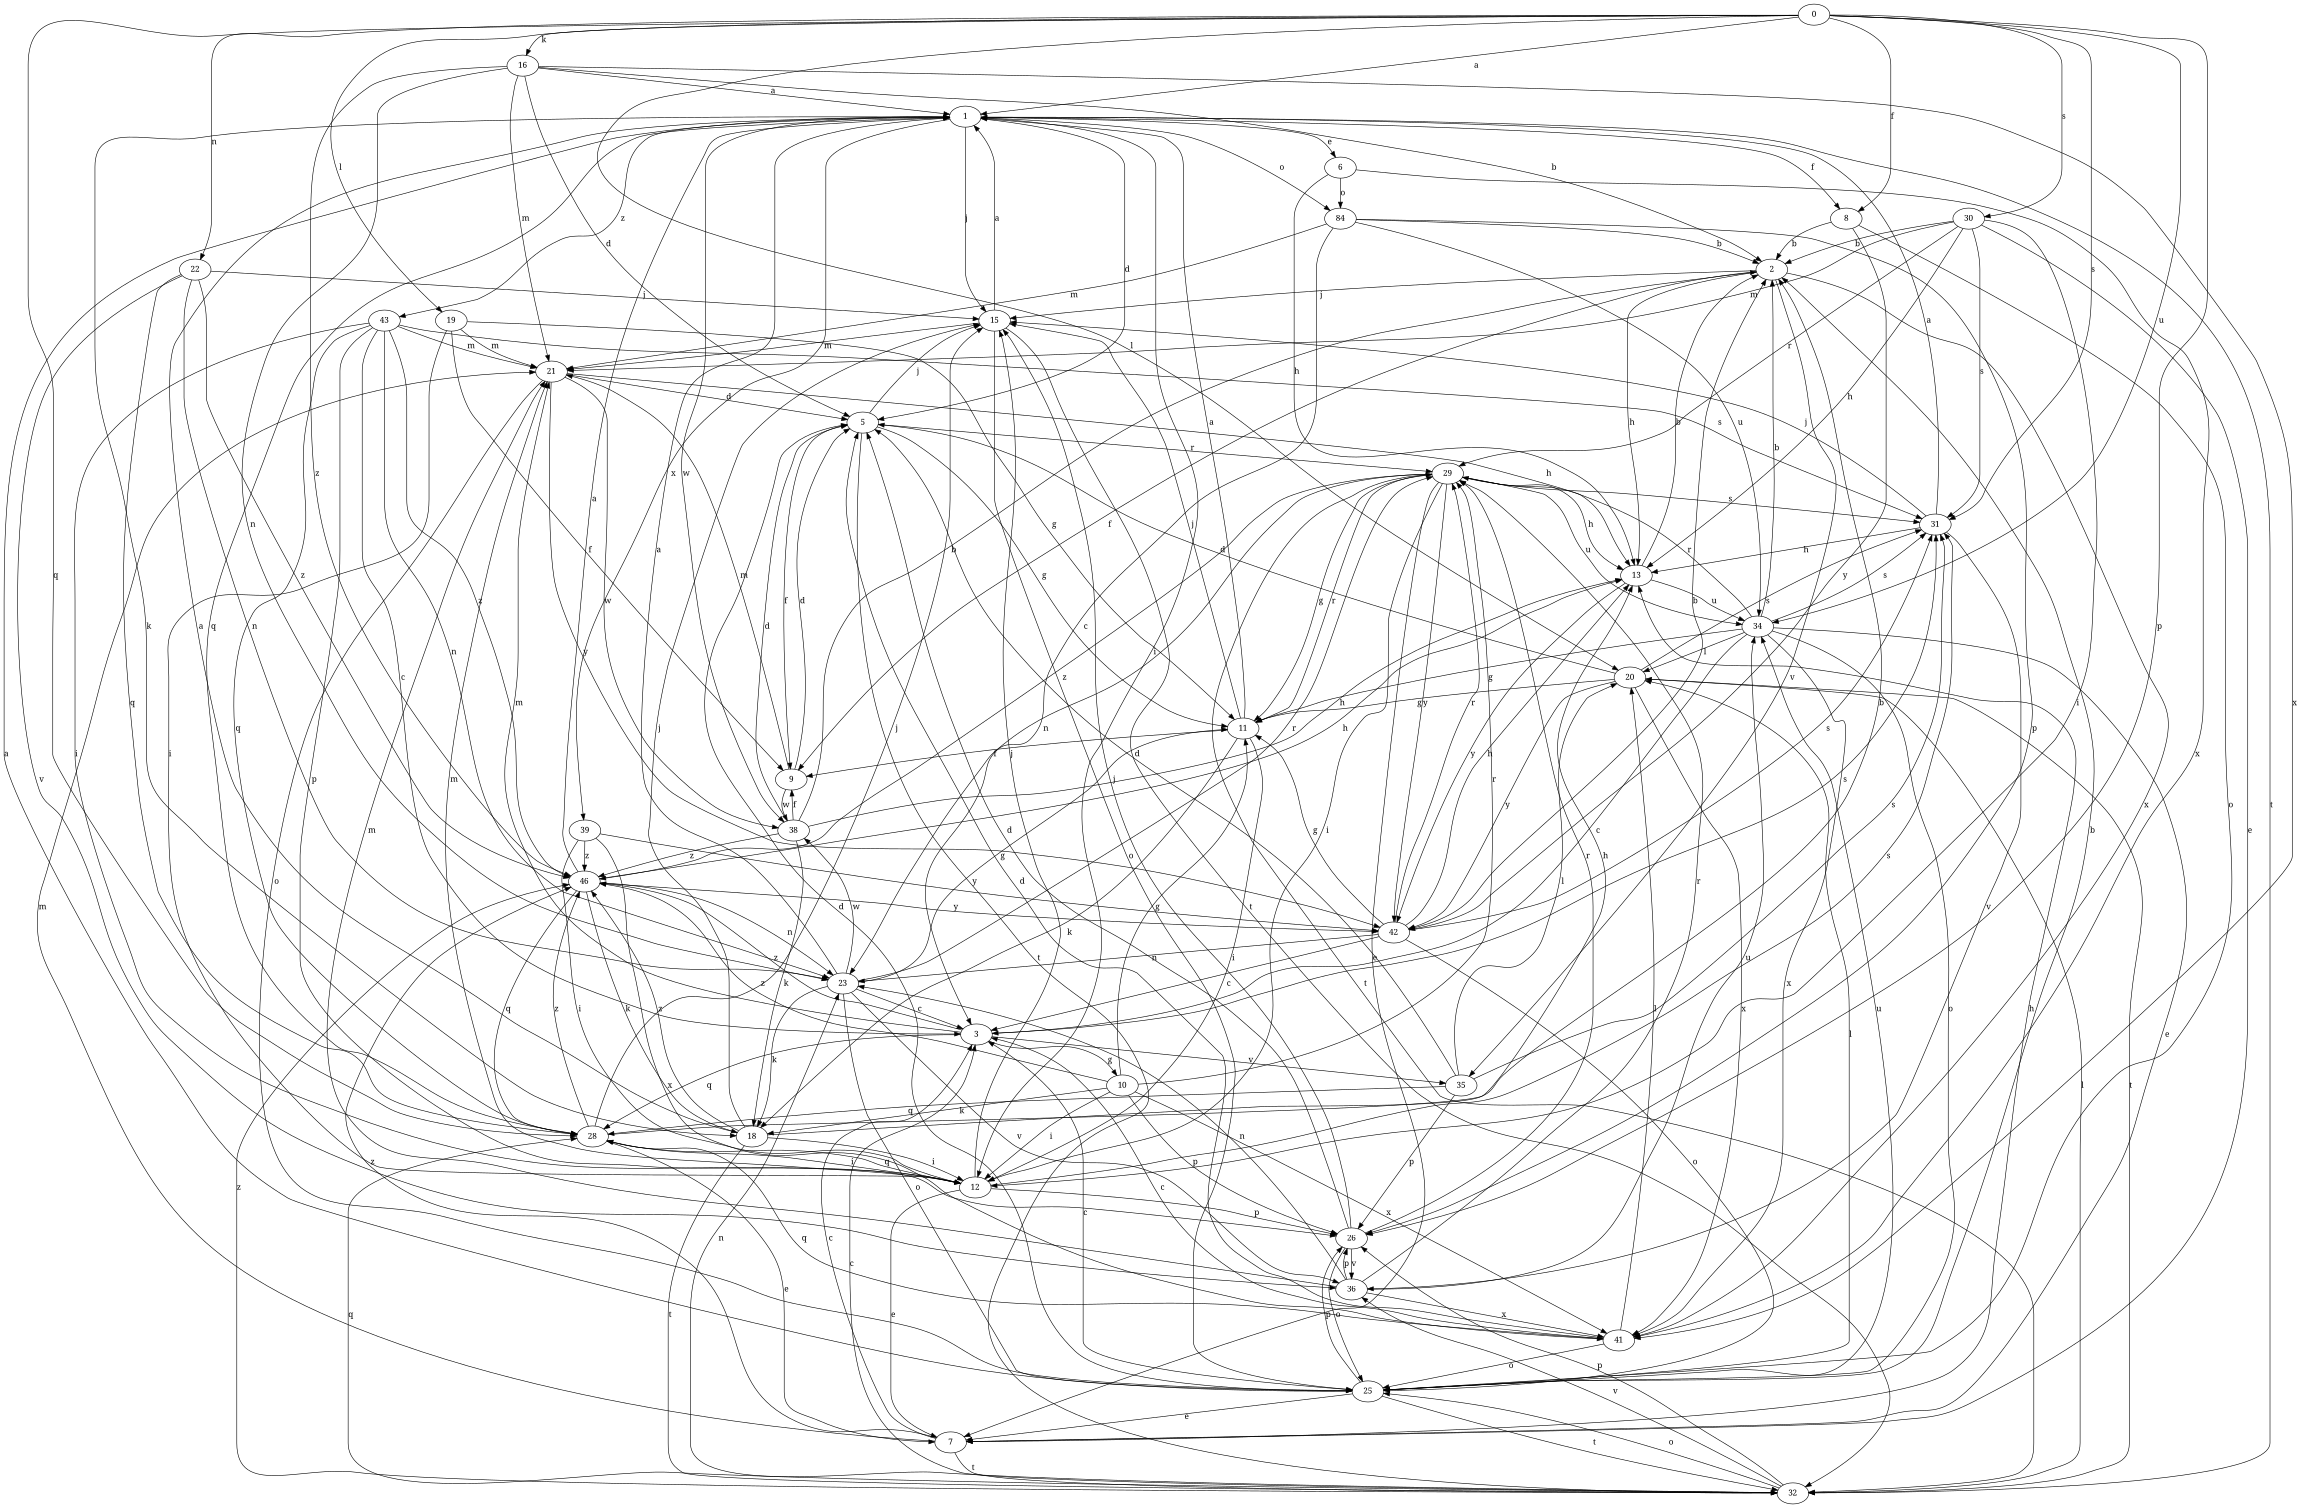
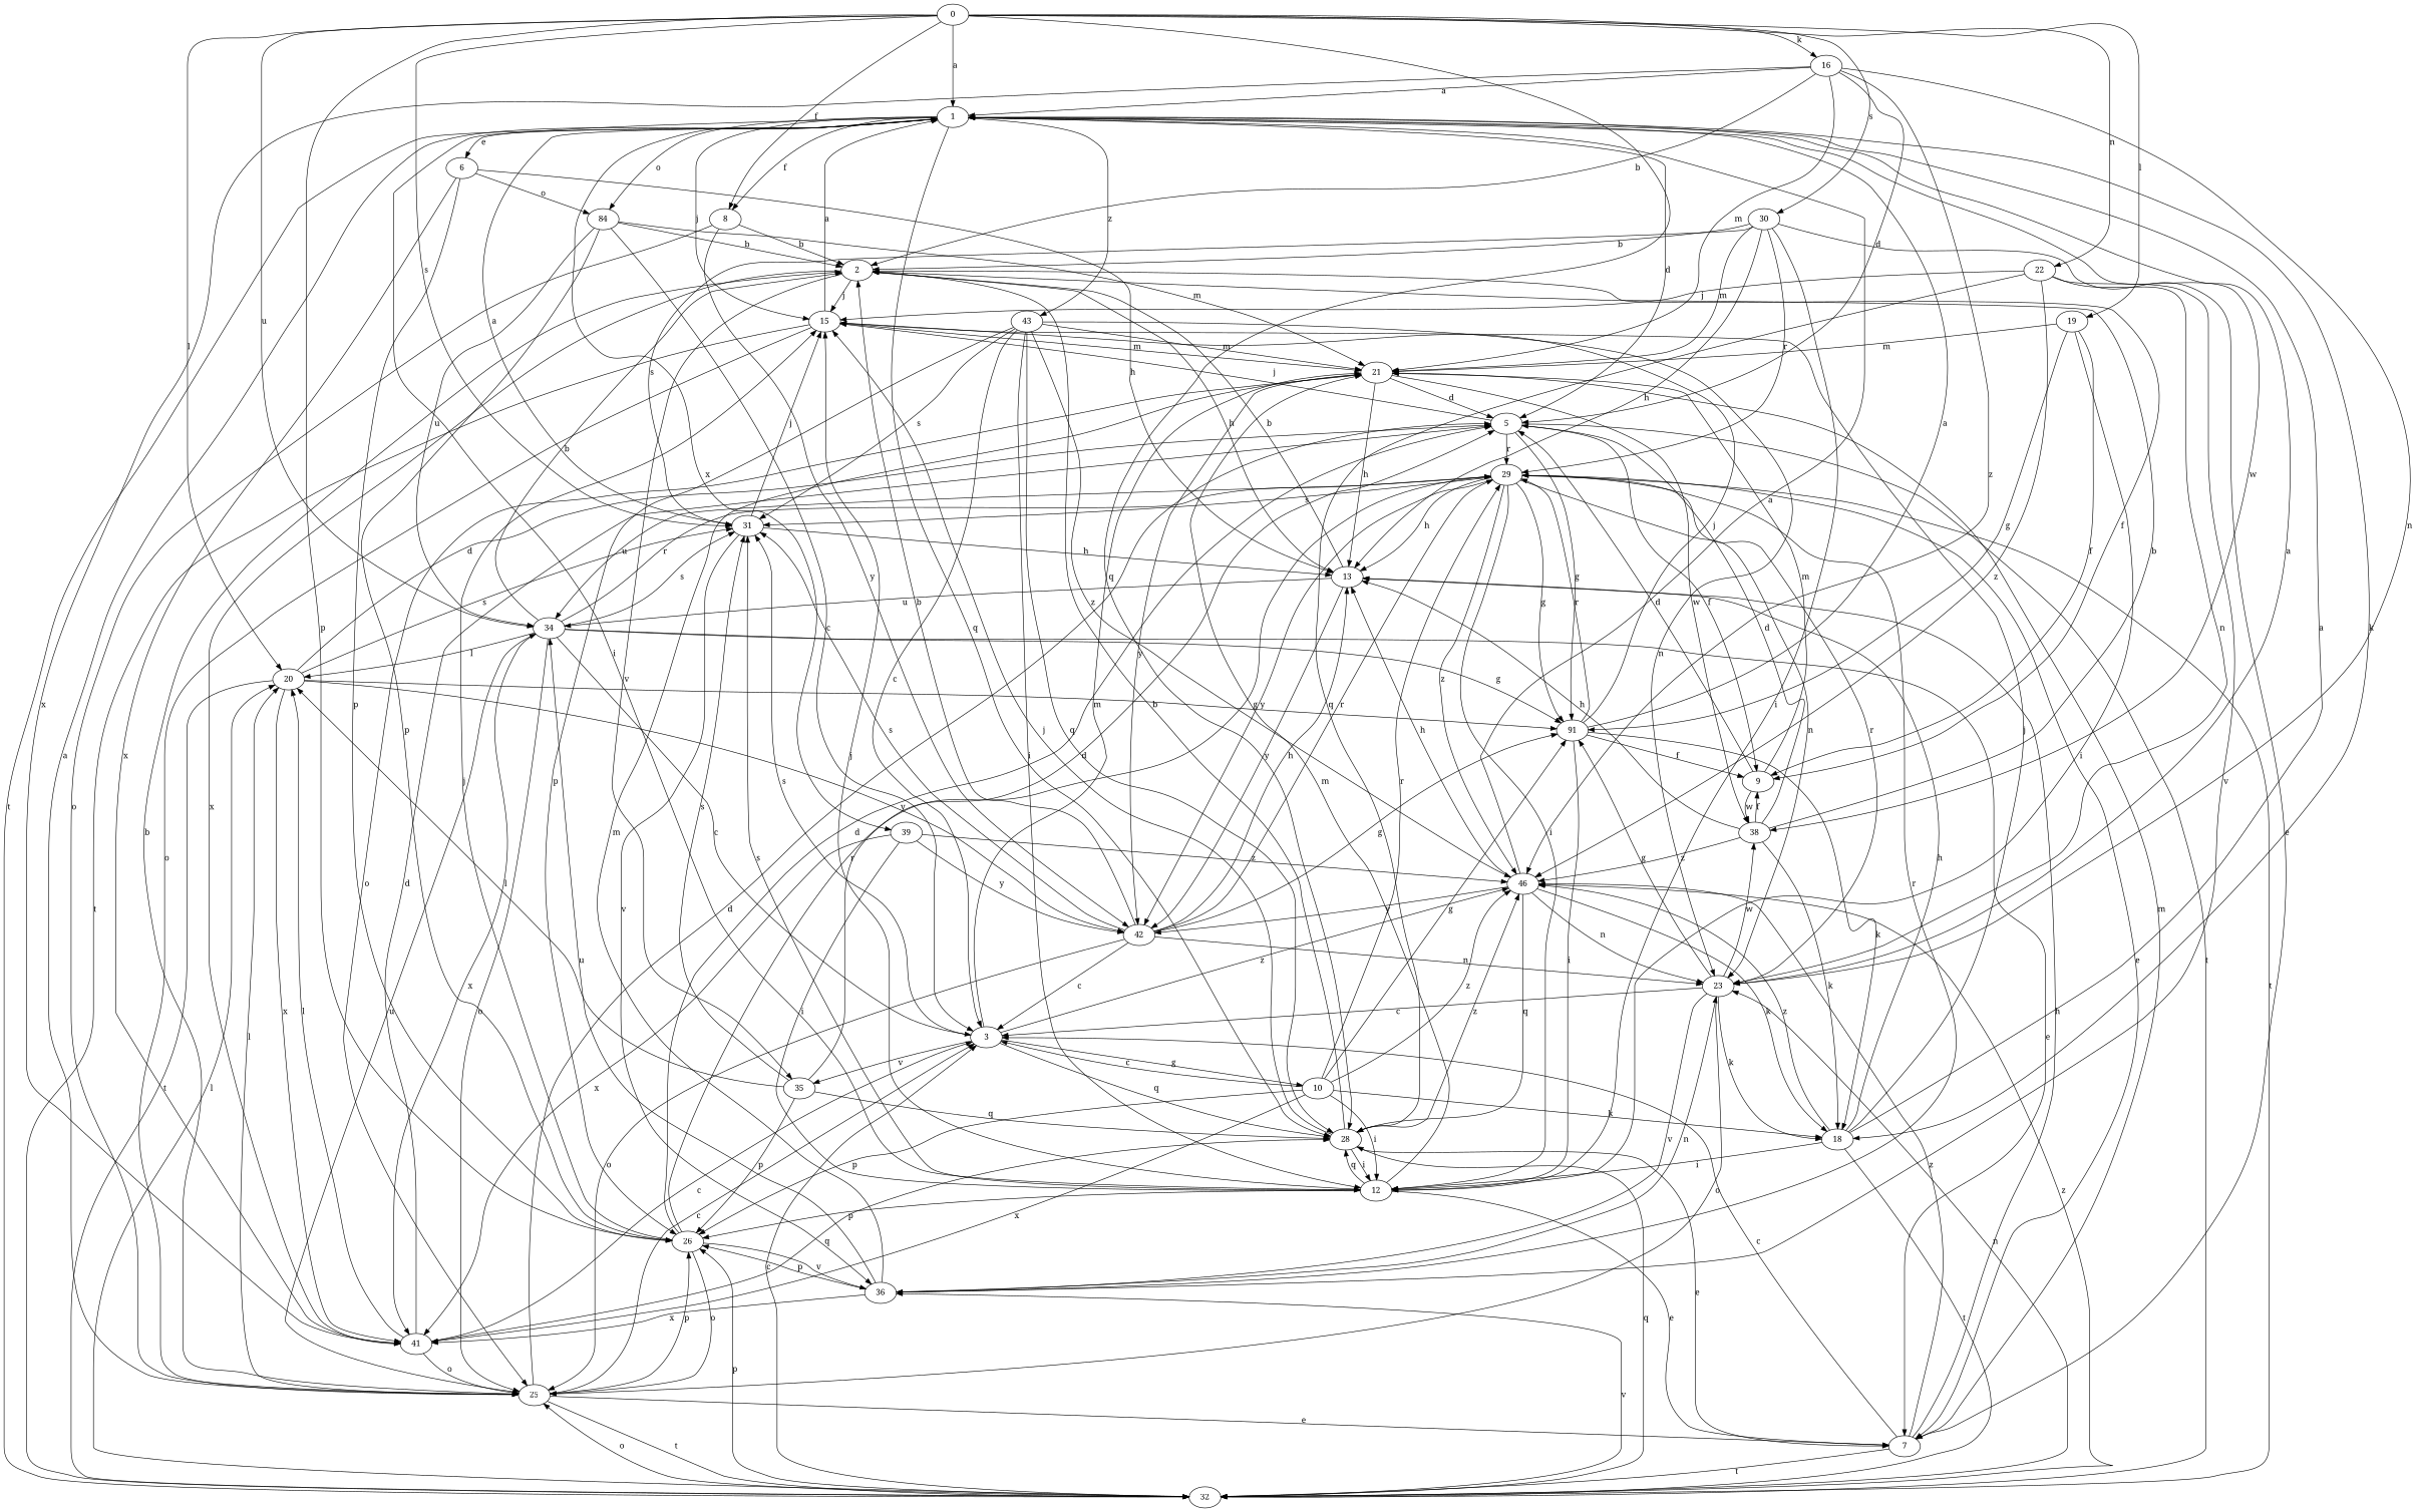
  strict digraph {
    fontname="Noto Serif"
    node [fontname="Noto Serif"]
    edge [fontname="Noto Serif"]
    0
    1
    8
    16
    19
    20
    22
    26
    28
    30
    31
    34
    5
    6
    n15 [label=12]
    15
    18
    n18 [label=84]
    32
    38
    39
    43
    2
    25
    42
    41
    21
    46
    23
    9
-   11
+   11 [label=91]
    36
    29
    7
    13
    3
    35
    10
    0 -> 1 [label=a]
    0 -> 8 [label=f]
    0 -> 16 [label=k]
    0 -> 19 [label=l]
    0 -> 20 [label=l]
    0 -> 22 [label=n]
    0 -> 26 [label=p]
    0 -> 28 [label=q]
    0 -> 30 [label=s]
    0 -> 31 [label=s]
    0 -> 34 [label=u]
    1 -> 8 [label=f]
    1 -> 28 [label=q]
    1 -> 5 [label=d]
    1 -> 6 [label=e]
    1 -> n15 [label=i]
    1 -> 15 [label=j]
    1 -> 18 [label=k]
    1 -> n18 [label=o]
    1 -> 32 [label=t]
    1 -> 38 [label=w]
    1 -> 39 [label=x]
    1 -> 43 [label=z]
    8 -> 2 [label=b]
    8 -> 25 [label=o]
    8 -> 42 [label=y]
    16 -> 1 [label=a]
    16 -> 5 [label=d]
    16 -> 2 [label=b]
    16 -> 41 [label=x]
    16 -> 21 [label=m]
    16 -> 46 [label=z]
    16 -> 23 [label=n]
    19 -> n15 [label=i]
    19 -> 21 [label=m]
    19 -> 9 [label=f]
    19 -> 11 [label=g]
    20 -> 31 [label=s]
    20 -> 5 [label=d]
    20 -> 32 [label=t]
    20 -> 42 [label=y]
    20 -> 41 [label=x]
    20 -> 11 [label=g]
    22 -> 28 [label=q]
    22 -> 15 [label=j]
    22 -> 46 [label=z]
    22 -> 23 [label=n]
    22 -> 36 [label=v]
    26 -> 5 [label=d]
    26 -> 15 [label=j]
    26 -> 25 [label=o]
    26 -> 36 [label=v]
    26 -> 29 [label=r]
    28 -> n15 [label=i]
    28 -> 15 [label=j]
    28 -> 2 [label=b]
    28 -> 46 [label=z]
    28 -> 7 [label=e]
    30 -> 31 [label=s]
    30 -> n15 [label=i]
    30 -> 2 [label=b]
    30 -> 21 [label=m]
    30 -> 29 [label=r]
    30 -> 7 [label=e]
    30 -> 13 [label=h]
    31 -> 1 [label=a]
    31 -> 15 [label=j]
    31 -> 36 [label=v]
    31 -> 13 [label=h]
    34 -> 20 [label=l]
    34 -> 31 [label=s]
    34 -> 2 [label=b]
    34 -> 25 [label=o]
    34 -> 41 [label=x]
    34 -> 11 [label=g]
    34 -> 29 [label=r]
    34 -> 7 [label=e]
    34 -> 3 [label=c]
    5 -> 15 [label=j]
    5 -> 32 [label=t]
    5 -> 9 [label=f]
    5 -> 11 [label=g]
    5 -> 29 [label=r]
+   6 -> 26 [label=p]
    6 -> n18 [label=o]
    6 -> 41 [label=x]
    6 -> 13 [label=h]
    n15 -> 26 [label=p]
    n15 -> 28 [label=q]
    n15 -> 31 [label=s]
    n15 -> 15 [label=j]
    n15 -> 21 [label=m]
    n15 -> 7 [label=e]
    15 -> 1 [label=a]
    15 -> 32 [label=t]
    15 -> 25 [label=o]
    15 -> 21 [label=m]
    18 -> 1 [label=a]
    18 -> n15 [label=i]
    18 -> 15 [label=j]
    18 -> 32 [label=t]
    18 -> 46 [label=z]
    18 -> 13 [label=h]
    n18 -> 26 [label=p]
    n18 -> 34 [label=u]
    n18 -> 2 [label=b]
    n18 -> 21 [label=m]
    n18 -> 3 [label=c]
    32 -> 20 [label=l]
    32 -> 26 [label=p]
    32 -> 28 [label=q]
    32 -> 25 [label=o]
    32 -> 46 [label=z]
    32 -> 23 [label=n]
    32 -> 36 [label=v]
    32 -> 3 [label=c]
    38 -> 5 [label=d]
    38 -> 18 [label=k]
    38 -> 2 [label=b]
    38 -> 46 [label=z]
    38 -> 9 [label=f]
    38 -> 13 [label=h]
    39 -> n15 [label=i]
    39 -> 42 [label=y]
    39 -> 41 [label=x]
    39 -> 46 [label=z]
    43 -> 26 [label=p]
    43 -> 28 [label=q]
    43 -> 31 [label=s]
    43 -> n15 [label=i]
    43 -> 21 [label=m]
    43 -> 46 [label=z]
    43 -> 23 [label=n]
    43 -> 3 [label=c]
    2 -> 15 [label=j]
    2 -> 41 [label=x]
    2 -> 9 [label=f]
    2 -> 13 [label=h]
    2 -> 35 [label=v]
    25 -> 1 [label=a]
    25 -> 20 [label=l]
    25 -> 26 [label=p]
    25 -> 34 [label=u]
    25 -> 5 [label=d]
    25 -> 32 [label=t]
    25 -> 2 [label=b]
    25 -> 7 [label=e]
    25 -> 3 [label=c]
    42 -> 31 [label=s]
    42 -> 2 [label=b]
    42 -> 25 [label=o]
    42 -> 23 [label=n]
    42 -> 11 [label=g]
    42 -> 29 [label=r]
    42 -> 13 [label=h]
    42 -> 3 [label=c]
    41 -> 20 [label=l]
    41 -> 28 [label=q]
    41 -> 5 [label=d]
    41 -> 25 [label=o]
    41 -> 3 [label=c]
    21 -> 5 [label=d]
    21 -> 38 [label=w]
    21 -> 25 [label=o]
    21 -> 42 [label=y]
    21 -> 13 [label=h]
    46 -> 1 [label=a]
    46 -> 28 [label=q]
    46 -> 18 [label=k]
    46 -> 42 [label=y]
    46 -> 23 [label=n]
    46 -> 13 [label=h]
    23 -> 1 [label=a]
    23 -> 18 [label=k]
    23 -> 38 [label=w]
    23 -> 25 [label=o]
    23 -> 11 [label=g]
    23 -> 36 [label=v]
    23 -> 29 [label=r]
    23 -> 3 [label=c]
    9 -> 5 [label=d]
    9 -> 38 [label=w]
    9 -> 21 [label=m]
    11 -> 1 [label=a]
    11 -> n15 [label=i]
    11 -> 15 [label=j]
    11 -> 18 [label=k]
    11 -> 9 [label=f]
    11 -> 29 [label=r]
    36 -> 26 [label=p]
    36 -> 34 [label=u]
    36 -> 41 [label=x]
    36 -> 21 [label=m]
    36 -> 23 [label=n]
    36 -> 29 [label=r]
    29 -> 31 [label=s]
    29 -> 34 [label=u]
    29 -> n15 [label=i]
    29 -> 32 [label=t]
    29 -> 42 [label=y]
    29 -> 46 [label=z]
    29 -> 23 [label=n]
    29 -> 11 [label=g]
    29 -> 7 [label=e]
    29 -> 13 [label=h]
    7 -> 32 [label=t]
    7 -> 21 [label=m]
    7 -> 46 [label=z]
    7 -> 13 [label=h]
    7 -> 3 [label=c]
    13 -> 34 [label=u]
    13 -> 2 [label=b]
    13 -> 42 [label=y]
    3 -> 28 [label=q]
    3 -> 31 [label=s]
    3 -> 21 [label=m]
    3 -> 46 [label=z]
    3 -> 35 [label=v]
    3 -> 10 [label=g]
    35 -> 20 [label=l]
    35 -> 26 [label=p]
    35 -> 28 [label=q]
    35 -> 31 [label=s]
    35 -> 5 [label=d]
    10 -> 26 [label=p]
    10 -> n15 [label=i]
    10 -> 18 [label=k]
    10 -> 41 [label=x]
    10 -> 46 [label=z]
    10 -> 11 [label=g]
    10 -> 29 [label=r]
+   10 -> 3 [label=c]
  }
